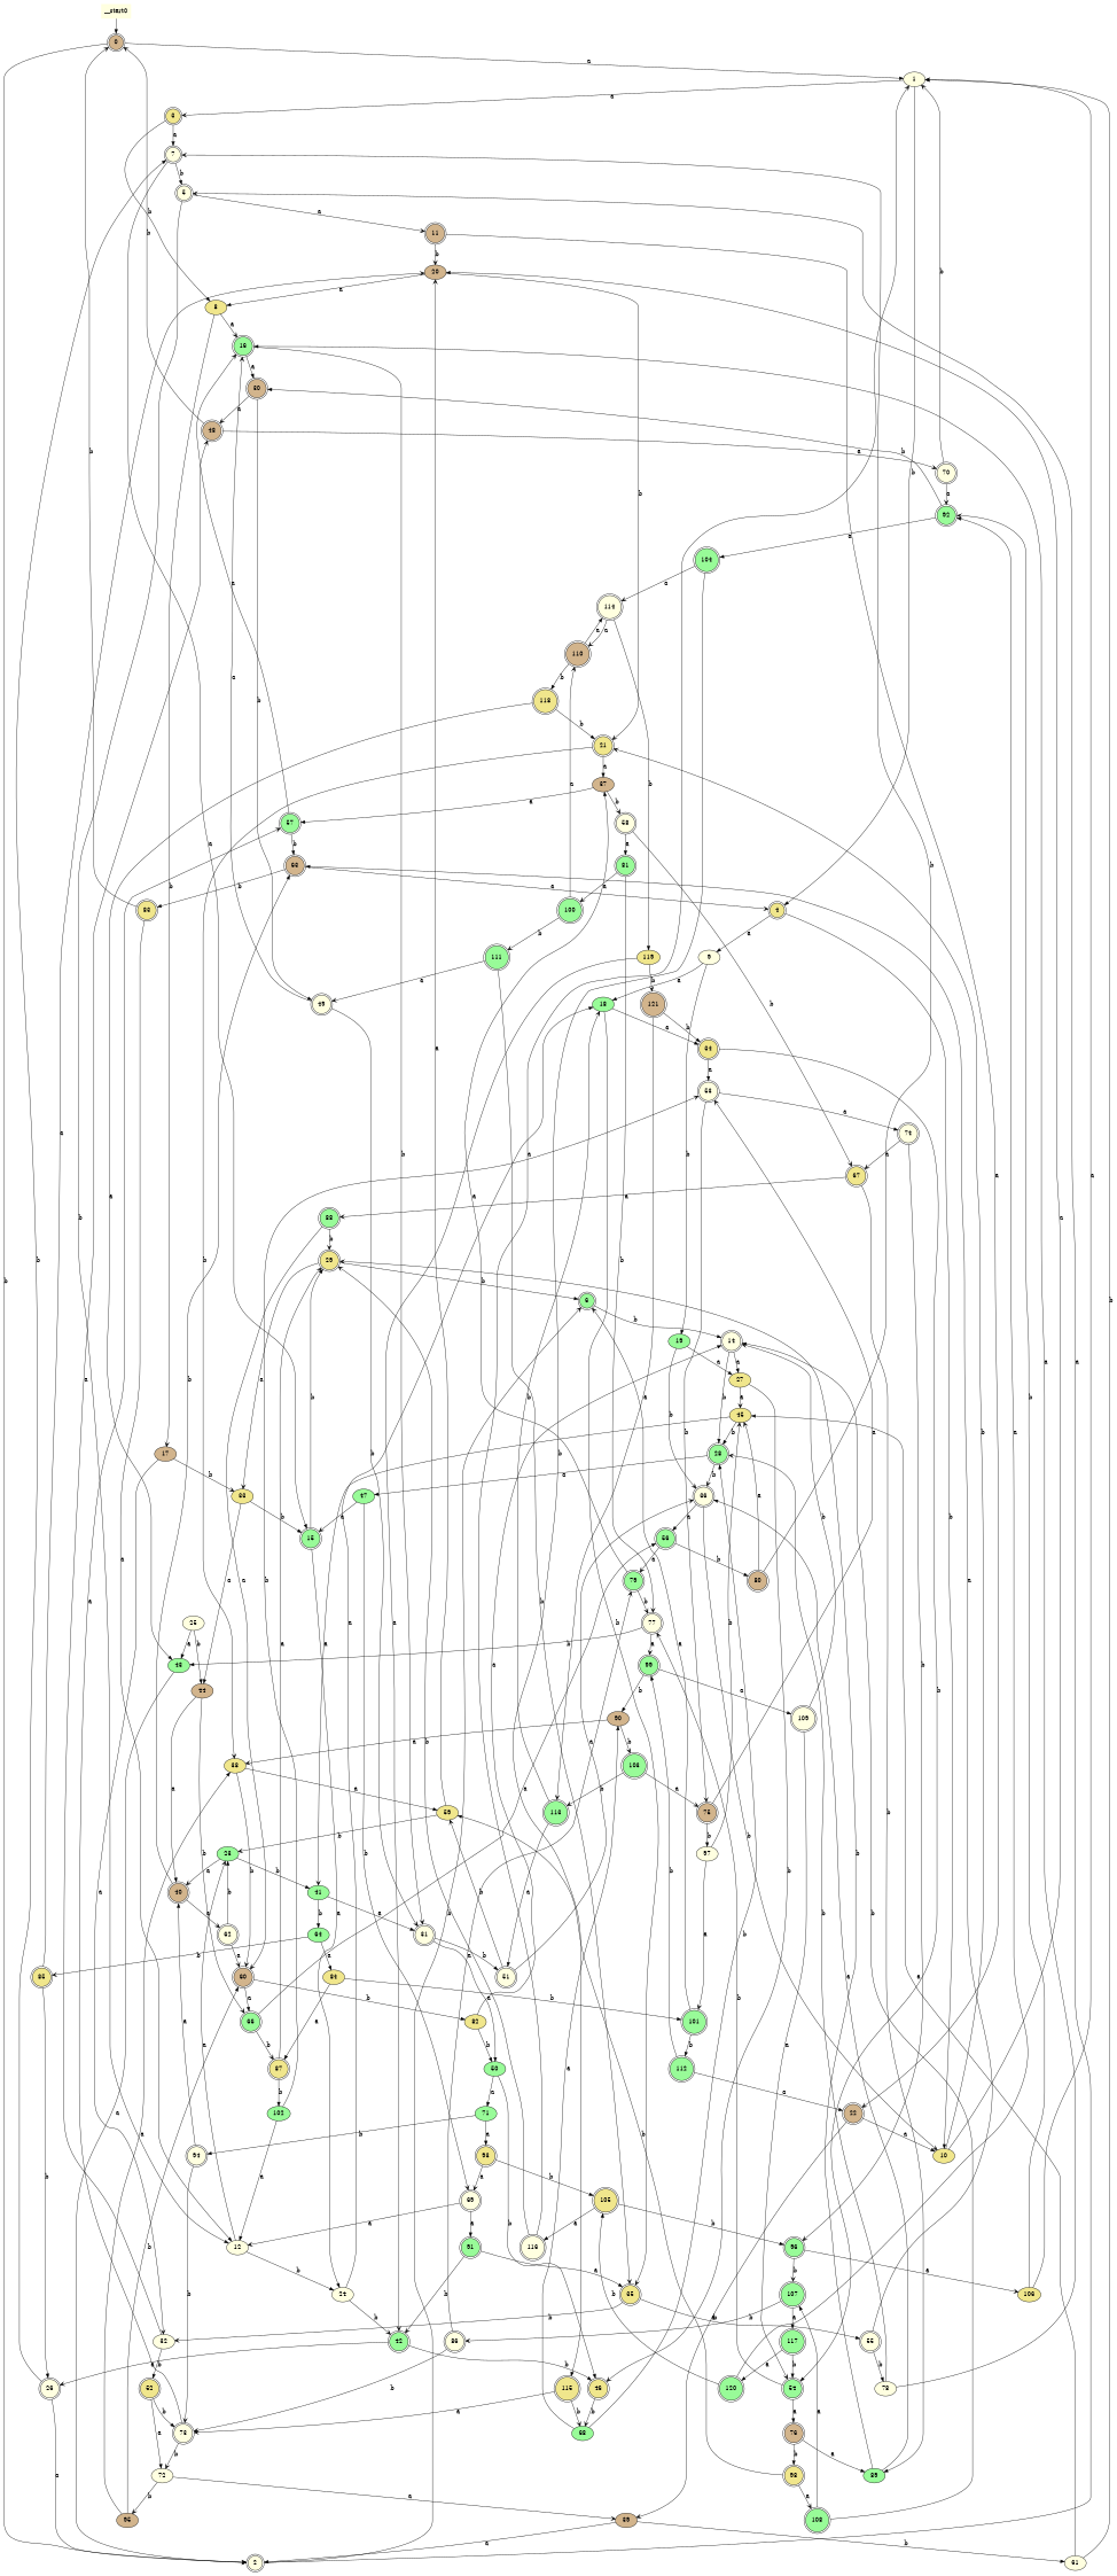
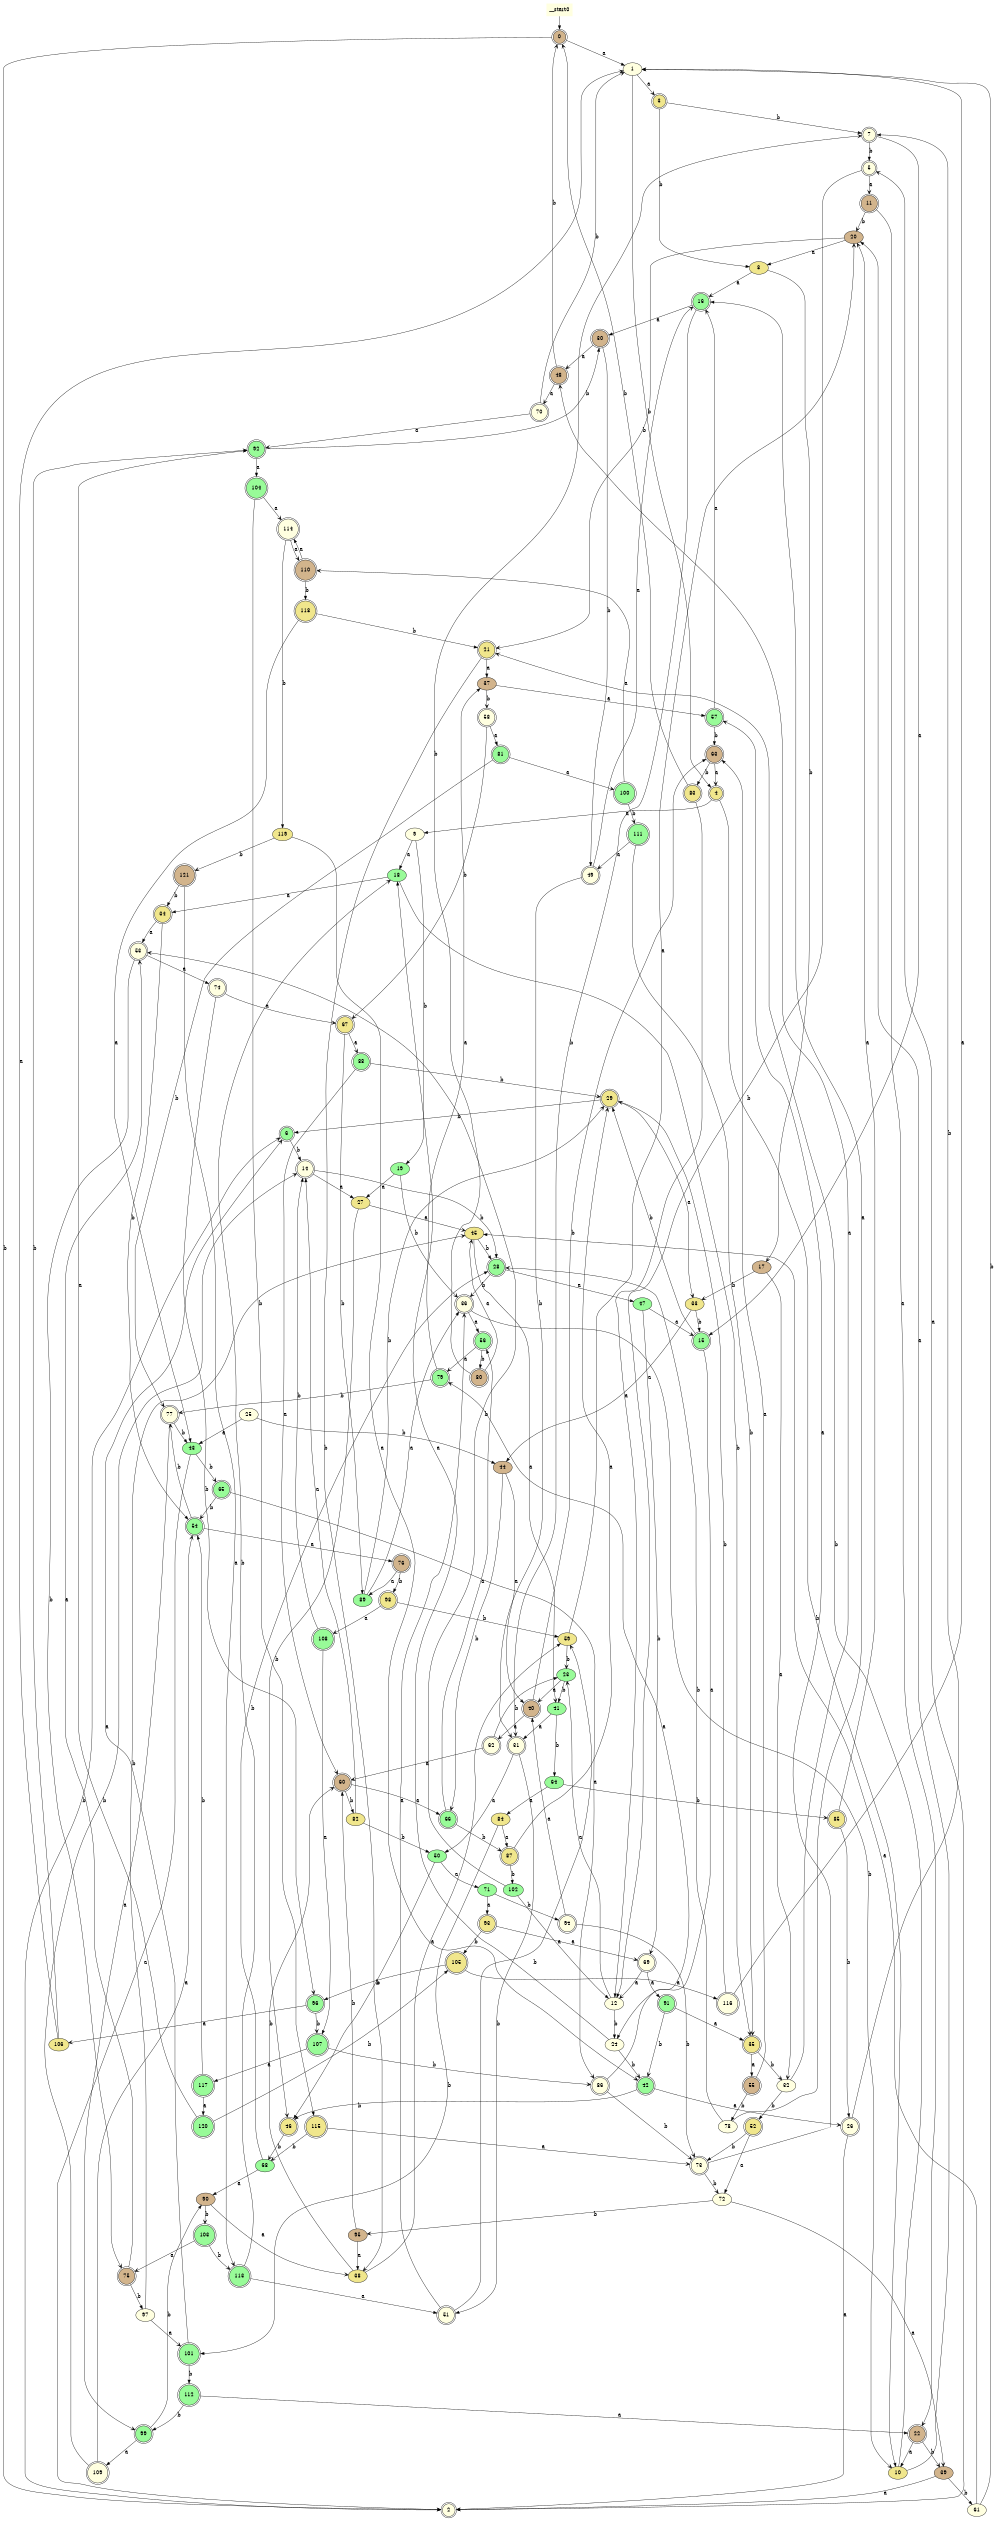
  digraph {
    node [fillcolor=palegreen shape=doublecircle style=filled]
    edge [arrowhead=normal]
    __start0 [fillcolor=lightyellow shape=none]
    0 [fillcolor=tan]
    1 [fillcolor=lightyellow shape=""]
    2 [fillcolor=lightyellow]
    3 [fillcolor=khaki]
    4 [fillcolor=khaki]
    5 [fillcolor=lightyellow]
    6
    7 [fillcolor=lightyellow]
    8 [fillcolor=khaki shape=""]
    9 [fillcolor=lightyellow shape=""]
    10 [fillcolor=khaki shape=""]
    11 [fillcolor=tan]
    12 [fillcolor=lightyellow shape=""]
    14 [fillcolor=lightyellow]
    15
    16
    17 [fillcolor=tan shape=""]
    18 [shape=""]
    19 [shape=""]
    20 [fillcolor=tan shape=""]
    21 [fillcolor=khaki]
    22 [fillcolor=tan]
    23 [shape=""]
    24 [fillcolor=lightyellow shape=""]
    27 [fillcolor=khaki shape=""]
    28
    29 [fillcolor=khaki]
    30 [fillcolor=tan]
    31 [fillcolor=lightyellow]
    32 [fillcolor=lightyellow shape=""]
    33 [fillcolor=khaki shape=""]
    34 [fillcolor=khaki]
    35 [fillcolor=khaki]
    36 [fillcolor=lightyellow]
    37 [fillcolor=tan shape=""]
    38 [fillcolor=khaki shape=""]
    39 [fillcolor=tan shape=""]
    40 [fillcolor=tan]
    41 [shape=""]
    42
    25 [fillcolor=lightyellow shape=""]
    43 [shape=""]
    44 [fillcolor=tan shape=""]
    26 [fillcolor=lightyellow]
    45 [fillcolor=khaki shape=""]
    46 [fillcolor=khaki]
    47 [shape=""]
    48 [fillcolor=tan]
    49 [fillcolor=lightyellow]
    50 [shape=""]
    51 [fillcolor=lightyellow]
    52 [fillcolor=khaki]
    53 [fillcolor=lightyellow]
    54
-   55 [fillcolor=lightyellow]
+   55 [fillcolor=tan]
    56
    57
    58 [fillcolor=lightyellow]
    59 [fillcolor=khaki shape=""]
    60 [fillcolor=tan]
    61 [fillcolor=lightyellow shape=ellipse]
    62 [fillcolor=lightyellow]
    63 [fillcolor=tan]
    64 [shape=""]
+   65
    66
    68 [shape=""]
    69 [fillcolor=lightyellow]
    70 [fillcolor=lightyellow]
    71 [shape=""]
    72 [fillcolor=lightyellow shape=""]
    73 [fillcolor=lightyellow]
    74 [fillcolor=lightyellow]
    75 [fillcolor=tan]
    76 [fillcolor=tan]
    77 [fillcolor=lightyellow]
    78 [fillcolor=lightyellow shape=""]
    79
    80 [fillcolor=tan]
    67 [fillcolor=khaki]
    81
    82 [fillcolor=khaki shape=""]
    83 [fillcolor=khaki]
    84 [fillcolor=khaki shape=""]
    85 [fillcolor=khaki]
    86 [fillcolor=lightyellow]
    87 [fillcolor=khaki]
    88
    89 [shape=""]
    90 [fillcolor=tan shape=""]
    91
    92
    93 [fillcolor=khaki]
    94 [fillcolor=lightyellow]
    95 [fillcolor=tan shape=ellipse]
    96
    97 [fillcolor=lightyellow shape=""]
    98 [fillcolor=khaki]
    99
    100
    101
    102 [shape=""]
    103
    104
    105 [fillcolor=khaki]
    106 [fillcolor=khaki shape=""]
    107
    108
    109 [fillcolor=lightyellow]
    110 [fillcolor=tan]
    111
    112
    113
    114 [fillcolor=lightyellow]
    115 [fillcolor=khaki]
    116 [fillcolor=lightyellow]
    117
    118 [fillcolor=khaki]
    119 [fillcolor=khaki shape=""]
    120
    121 [fillcolor=tan]
    __start0 -> 0
    0 -> 1 [label=a]
    0 -> 2 [label=b]
    1 -> 3 [arrowhead=vee label=a]
    1 -> 4 [label=b]
    2 -> 5 [arrowhead=vee label=a]
    2 -> 6 [arrowhead=vee label=b]
-   3 -> 7 [label=a]
+   3 -> 7 [label=b]
    3 -> 8 [label=b]
    4 -> 9 [label=a]
    4 -> 10 [label=b]
    5 -> 11 [arrowhead=vee label=a]
    5 -> 12 [label=b]
    6 -> 14 [label=b]
    7 -> 5 [label=b]
    7 -> 15 [label=a]
    8 -> 16 [arrowhead=vee label=a]
    8 -> 17 [arrowhead=vee label=b]
    9 -> 18 [label=a]
    9 -> 19 [label=b]
    10 -> 20 [label=a]
    10 -> 21 [arrowhead=vee label=b]
    11 -> 20 [arrowhead=vee label=b]
    11 -> 22 [arrowhead=vee label=a]
    12 -> 23 [arrowhead=vee label=a]
    12 -> 24 [label=b]
    14 -> 27 [label=a]
    14 -> 28 [label=b]
    15 -> 24 [label=a]
    15 -> 29 [label=b]
    16 -> 30 [label=a]
    16 -> 31 [arrowhead=vee label=b]
    17 -> 32 [arrowhead=vee label=a]
    17 -> 33 [arrowhead=vee label=b]
    18 -> 34 [label=a]
    18 -> 35 [arrowhead=vee label=b]
    19 -> 27 [label=a]
    19 -> 36 [arrowhead=vee label=b]
    20 -> 8 [label=a]
    20 -> 21 [arrowhead=vee label=b]
    21 -> 37 [label=a]
    21 -> 38 [arrowhead=vee label=b]
    22 -> 10 [label=a]
    22 -> 39 [arrowhead=vee label=b]
    23 -> 40 [arrowhead=vee label=a]
    23 -> 41 [label=b]
    24 -> 18 [label=a]
    24 -> 42 [arrowhead=vee label=b]
    27 -> 45 [arrowhead=vee label=a]
    27 -> 46 [arrowhead=vee label=b]
    28 -> 36 [arrowhead=vee label=b]
    28 -> 47 [label=a]
    29 -> 6 [label=b]
    29 -> 33 [arrowhead=vee label=a]
    30 -> 48 [arrowhead=vee label=a]
    30 -> 49 [label=b]
    31 -> 50 [label=a]
    31 -> 51 [label=b]
    32 -> 48 [arrowhead=vee label=a]
    32 -> 52 [label=b]
    33 -> 15 [label=b]
    33 -> 44 [label=a]
    34 -> 53 [label=a]
    34 -> 54 [label=b]
    35 -> 32 [arrowhead=vee label=b]
    35 -> 55 [label=a]
    36 -> 10 [arrowhead=vee label=b]
    36 -> 56 [label=a]
    37 -> 57 [label=a]
    37 -> 58 [arrowhead=vee label=b]
    38 -> 59 [label=a]
    38 -> 60 [arrowhead=vee label=b]
    39 -> 2 [label=a]
    39 -> 61 [label=b]
    40 -> 62 [arrowhead=vee label=a]
    40 -> 63 [label=b]
    41 -> 31 [label=a]
    41 -> 64 [label=b]
    42 -> 26 [arrowhead=vee label=a]
    42 -> 46 [label=b]
    25 -> 43 [label=a]
    25 -> 44 [label=b]
    43 -> 2 [arrowhead=vee label=a]
+   43 -> 65 [arrowhead=vee label=b]
    44 -> 40 [label=a]
    44 -> 66 [arrowhead=vee label=b]
    26 -> 2 [arrowhead=vee label=a]
    26 -> 7 [label=b]
    45 -> 28 [label=b]
    45 -> 41 [arrowhead=vee label=a]
    46 -> 68 [arrowhead=vee label=b]
    47 -> 15 [arrowhead=vee label=a]
    47 -> 69 [arrowhead=vee label=b]
    48 -> 0 [arrowhead=vee label=b]
    48 -> 70 [arrowhead=vee label=a]
    49 -> 16 [arrowhead=vee label=a]
    49 -> 31 [arrowhead=vee label=b]
    50 -> 46 [label=b]
    50 -> 71 [label=a]
    51 -> 36 [arrowhead=vee label=a]
    51 -> 59 [arrowhead=vee label=b]
    52 -> 72 [label=a]
    52 -> 73 [label=b]
    53 -> 74 [label=a]
    53 -> 75 [arrowhead=vee label=b]
    54 -> 76 [label=a]
    54 -> 77 [arrowhead=vee label=b]
    55 -> 63 [label=a]
    55 -> 78 [label=b]
    56 -> 79 [arrowhead=vee label=a]
    56 -> 80 [label=b]
    57 -> 16 [arrowhead=vee label=a]
    57 -> 63 [label=b]
    58 -> 67 [arrowhead=vee label=b]
    58 -> 81 [label=a]
    59 -> 20 [arrowhead=vee label=a]
    59 -> 23 [arrowhead=vee label=b]
    60 -> 66 [label=a]
    60 -> 82 [label=b]
    61 -> 1 [label=b]
    61 -> 45 [label=a]
    62 -> 23 [label=b]
    62 -> 60 [arrowhead=vee label=a]
    63 -> 4 [arrowhead=vee label=a]
    63 -> 83 [label=b]
    64 -> 84 [label=a]
    64 -> 85 [arrowhead=vee label=b]
+   65 -> 54 [arrowhead=vee label=b]
+   65 -> 86 [arrowhead=vee label=a]
    66 -> 56 [label=a]
    66 -> 87 [arrowhead=vee label=b]
    68 -> 28 [label=b]
    68 -> 90 [label=a]
    69 -> 12 [arrowhead=vee label=a]
    69 -> 91 [label=a]
    70 -> 1 [arrowhead=vee label=b]
    70 -> 92 [arrowhead=vee label=a]
    71 -> 93 [label=a]
    71 -> 94 [label=b]
    72 -> 39 [arrowhead=vee label=a]
    72 -> 95 [arrowhead=vee label=b]
    73 -> 57 [arrowhead=vee label=a]
    73 -> 72 [arrowhead=vee label=b]
    74 -> 67 [arrowhead=vee label=a]
    74 -> 96 [arrowhead=vee label=b]
    75 -> 53 [arrowhead=vee label=a]
    75 -> 97 [label=b]
    76 -> 89 [label=a]
    76 -> 98 [label=b]
    77 -> 43 [label=b]
    77 -> 99 [arrowhead=vee label=a]
    78 -> 16 [label=a]
    78 -> 28 [arrowhead=vee label=b]
    79 -> 37 [label=a]
    79 -> 77 [arrowhead=vee label=b]
    80 -> 7 [arrowhead=vee label=b]
    80 -> 45 [arrowhead=vee label=a]
    67 -> 88 [arrowhead=vee label=a]
    67 -> 89 [label=b]
    81 -> 77 [arrowhead=vee label=b]
    81 -> 100 [arrowhead=vee label=a]
    82 -> 14 [label=a]
    82 -> 50 [label=b]
    83 -> 0 [arrowhead=vee label=b]
    83 -> 12 [label=a]
    84 -> 87 [label=a]
    84 -> 101 [label=b]
    85 -> 20 [arrowhead=vee label=a]
    85 -> 26 [label=b]
    86 -> 73 [arrowhead=vee label=b]
    86 -> 79 [arrowhead=vee label=a]
    87 -> 29 [arrowhead=vee label=a]
    87 -> 102 [label=b]
    88 -> 29 [arrowhead=vee label=b]
    88 -> 60 [arrowhead=vee label=a]
    89 -> 29 [arrowhead=vee label=b]
    89 -> 36 [label=a]
    90 -> 38 [arrowhead=vee label=a]
    90 -> 103 [arrowhead=vee label=b]
    91 -> 35 [label=a]
    91 -> 42 [arrowhead=vee label=b]
    92 -> 30 [label=b]
    92 -> 104 [label=a]
    93 -> 69 [arrowhead=vee label=a]
    93 -> 105 [label=b]
    94 -> 40 [label=a]
    94 -> 73 [arrowhead=vee label=b]
    95 -> 38 [label=a]
    95 -> 60 [label=b]
    96 -> 106 [arrowhead=vee label=a]
    96 -> 107 [arrowhead=vee label=b]
    97 -> 45 [arrowhead=vee label=b]
    97 -> 101 [arrowhead=vee label=a]
    98 -> 59 [label=b]
    98 -> 108 [arrowhead=vee label=a]
    99 -> 90 [label=b]
    99 -> 109 [label=a]
    100 -> 110 [arrowhead=vee label=a]
    100 -> 111 [arrowhead=vee label=b]
    101 -> 6 [arrowhead=vee label=a]
    101 -> 112 [label=b]
    102 -> 12 [label=a]
    102 -> 53 [arrowhead=vee label=b]
    103 -> 75 [arrowhead=vee label=a]
    103 -> 113 [arrowhead=vee label=b]
    104 -> 114 [arrowhead=vee label=a]
    104 -> 115 [label=b]
    105 -> 96 [label=b]
    105 -> 116 [label=a]
    106 -> 1 [arrowhead=vee label=a]
    106 -> 92 [arrowhead=vee label=b]
    107 -> 86 [arrowhead=vee label=b]
    107 -> 117 [label=a]
    108 -> 14 [label=b]
    108 -> 107 [label=a]
    109 -> 14 [arrowhead=vee label=b]
    109 -> 54 [arrowhead=vee label=a]
    110 -> 114 [label=a]
    110 -> 118 [label=b]
    111 -> 35 [arrowhead=vee label=b]
    111 -> 49 [arrowhead=vee label=a]
    112 -> 22 [label=a]
    112 -> 99 [label=b]
    113 -> 18 [arrowhead=vee label=b]
    113 -> 51 [label=a]
    114 -> 110 [arrowhead=vee label=a]
    114 -> 119 [label=b]
    115 -> 68 [arrowhead=vee label=b]
    115 -> 73 [arrowhead=vee label=a]
    116 -> 1 [arrowhead=vee label=a]
    116 -> 29 [arrowhead=vee label=b]
    117 -> 54 [label=b]
    117 -> 120 [label=a]
    118 -> 21 [label=b]
    118 -> 43 [label=a]
    119 -> 42 [arrowhead=vee label=a]
    119 -> 121 [arrowhead=vee label=b]
    120 -> 92 [label=a]
    120 -> 105 [label=b]
    121 -> 34 [label=b]
    121 -> 113 [arrowhead=vee label=a]
  }
